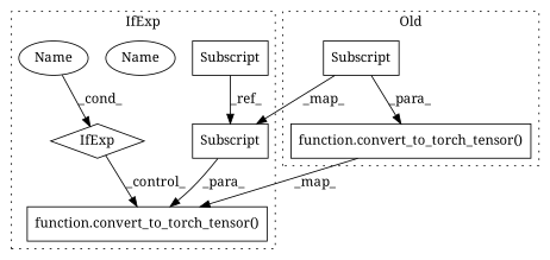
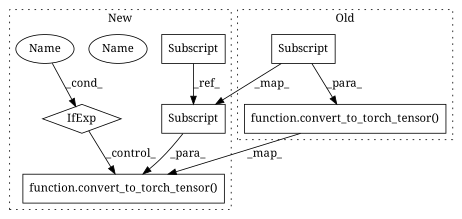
  digraph {
    fontname="Noto Serif"
    node [a=63 l="31,0" s=4580 shape=box fontname="Noto Serif"]
    edge [fontname="Noto Serif"]
    n1 [a=75 l="45,1" label="function.convert_to_torch_tensor()" s="4217,4308"]
    n2 [label=Subscript s="4262,0"]
    n3 [a=75 l="45,1" label="function.convert_to_torch_tensor()" s="4484,4575"]
    n4 [label=Subscript s="4112,0"]
    n5 [a=51 l="4,6" label=IfExp s="4576,4596" shape=diamond]
    n6 [a=87 l=16 label=Name shape=ellipse]
    n7 [a=87 l=16 label=Name shape=ellipse]
    n8 [label=Subscript s="4529,0"]
    subgraph cluster_1 {
      label=Old
      style=dotted
      n1
      n2
    }
    subgraph cluster_2 {
-     label=IfExp
+     label=New
      style=dotted
      n3
      n4
      n5
      n6
      n7
      n8
    }
    n1 -> n3 [label=_map_]
    n2 -> n1 [label=_para_]
    n2 -> n8 [label=_map_]
    n4 -> n8 [label=_ref_]
    n5 -> n3 [label=_control_]
    n7 -> n5 [label=_cond_]
    n8 -> n3 [label=_para_]
  }
